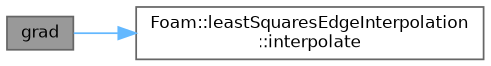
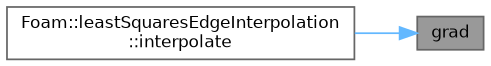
  digraph {
    rankdir=RL
    node [fontname=Helvetica fontsize=10 shape=box style=filled]
    n1 [color=gray40 fillcolor=grey60 fontcolor=black height=0.2 label=grad width=0.4]
    n2 [color=grey40 fillcolor=white height=0.2 label="Foam::leastSquaresEdgeInterpolation\l::interpolate" width=0.4]
-   n2 -> n1 [color=steelblue1 dir=back fontname=Helvetica fontsize=10 labelfontname=Helvetica labelfontsize=10 style=solid]
+   n1 -> n2 [color=steelblue1 dir=back fontname=Helvetica fontsize=10 labelfontname=Helvetica labelfontsize=10 style=solid]
  }
